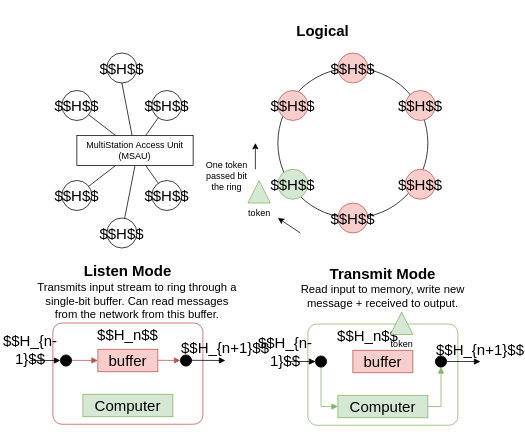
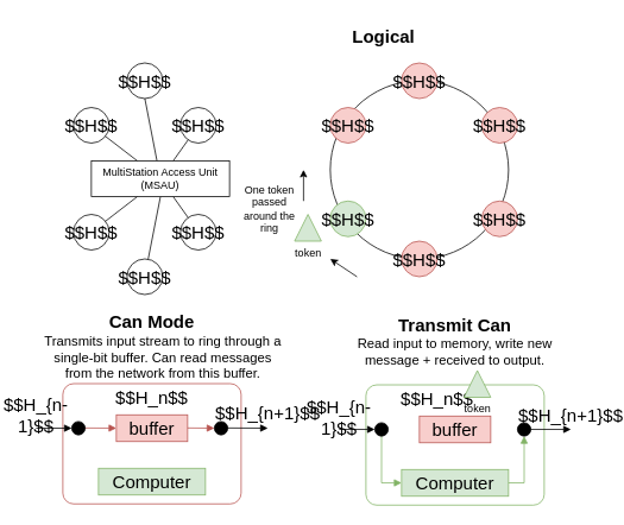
  <mxCell id="0" />
  <mxCell id="1" parent="0" />
  <mxCell id="2" value="" style="rounded=1;whiteSpace=wrap;html=1;fontSize=20;arcSize=9;strokeColor=#82b366;fillColor=#FFFFFF;" vertex="1" parent="1"><mxGeometry x="410" y="431.37" width="200" height="135" as="geometry" /></mxCell>
  <mxCell id="3" value="" style="rounded=1;whiteSpace=wrap;html=1;fontSize=20;arcSize=9;strokeColor=#b85450;fillColor=#FFFFFF;" vertex="1" parent="1"><mxGeometry x="70" y="430" width="200" height="135" as="geometry" /></mxCell>
  <mxCell id="4" value="" style="ellipse;whiteSpace=wrap;html=1;aspect=fixed;fillColor=none;" vertex="1" parent="1"><mxGeometry x="370" y="90" width="200" height="200" as="geometry" /></mxCell>
  <mxCell id="5" value="$$H$$" style="ellipse;whiteSpace=wrap;html=1;aspect=fixed;fontSize=20;" vertex="1" parent="1"><mxGeometry x="82" y="240" width="40" height="40" as="geometry" /></mxCell>
  <mxCell id="6" value="$$H$$" style="ellipse;whiteSpace=wrap;html=1;aspect=fixed;fontSize=20;" vertex="1" parent="1"><mxGeometry x="142" y="290" width="40" height="40" as="geometry" /></mxCell>
  <mxCell id="7" value="$$H$$" style="ellipse;whiteSpace=wrap;html=1;aspect=fixed;fontSize=20;" vertex="1" parent="1"><mxGeometry x="202" y="240" width="40" height="40" as="geometry" /></mxCell>
  <mxCell id="8" style="rounded=0;orthogonalLoop=1;jettySize=auto;html=1;endArrow=none;endFill=0;" edge="1" parent="1" source="9" target="17"><mxGeometry relative="1" as="geometry" /></mxCell>
  <mxCell id="9" value="$$H$$" style="ellipse;whiteSpace=wrap;html=1;aspect=fixed;fontSize=20;" vertex="1" parent="1"><mxGeometry x="82" y="120" width="40" height="40" as="geometry" /></mxCell>
  <mxCell id="10" style="edgeStyle=none;rounded=0;orthogonalLoop=1;jettySize=auto;html=1;exitX=0.5;exitY=1;exitDx=0;exitDy=0;endArrow=none;endFill=0;" edge="1" parent="1" source="11" target="17"><mxGeometry relative="1" as="geometry" /></mxCell>
  <mxCell id="11" value="$$H$$" style="ellipse;whiteSpace=wrap;html=1;aspect=fixed;fontSize=20;" vertex="1" parent="1"><mxGeometry x="142" y="70" width="40" height="40" as="geometry" /></mxCell>
  <mxCell id="12" value="$$H$$" style="ellipse;whiteSpace=wrap;html=1;aspect=fixed;fontSize=20;" vertex="1" parent="1"><mxGeometry x="202" y="120" width="40" height="40" as="geometry" /></mxCell>
  <mxCell id="13" style="edgeStyle=none;rounded=0;orthogonalLoop=1;jettySize=auto;html=1;endArrow=none;endFill=0;" edge="1" parent="1" source="17" target="12"><mxGeometry relative="1" as="geometry" /></mxCell>
  <mxCell id="14" style="edgeStyle=none;rounded=0;orthogonalLoop=1;jettySize=auto;html=1;exitX=0.5;exitY=1;exitDx=0;exitDy=0;endArrow=none;endFill=0;" edge="1" parent="1" source="17" target="6"><mxGeometry relative="1" as="geometry" /></mxCell>
  <mxCell id="15" style="edgeStyle=none;rounded=0;orthogonalLoop=1;jettySize=auto;html=1;endArrow=none;endFill=0;" edge="1" parent="1" source="17" target="7"><mxGeometry relative="1" as="geometry" /></mxCell>
  <mxCell id="16" style="edgeStyle=none;rounded=0;orthogonalLoop=1;jettySize=auto;html=1;endArrow=none;endFill=0;" edge="1" parent="1" source="17" target="5"><mxGeometry relative="1" as="geometry" /></mxCell>
  <mxCell id="17" value="MultiStation Access Unit (MSAU)" style="rounded=0;whiteSpace=wrap;html=1;" vertex="1" parent="1"><mxGeometry x="102" y="180" width="155" height="40" as="geometry" /></mxCell>
  <mxCell id="18" value="$$H$$" style="ellipse;whiteSpace=wrap;html=1;aspect=fixed;fontSize=20;fillColor=#f8cecc;strokeColor=#b85450;" vertex="1" parent="1"><mxGeometry x="450" y="70" width="40" height="40" as="geometry" /></mxCell>
  <mxCell id="19" value="$$H$$" style="ellipse;whiteSpace=wrap;html=1;aspect=fixed;fontSize=20;fillColor=#f8cecc;strokeColor=#b85450;" vertex="1" parent="1"><mxGeometry x="450" y="270" width="40" height="40" as="geometry" /></mxCell>
  <mxCell id="20" value="$$H$$" style="ellipse;whiteSpace=wrap;html=1;aspect=fixed;fontSize=20;fillColor=#f8cecc;strokeColor=#b85450;" vertex="1" parent="1"><mxGeometry x="540" y="225" width="40" height="40" as="geometry" /></mxCell>
  <mxCell id="21" value="$$H$$" style="ellipse;whiteSpace=wrap;html=1;aspect=fixed;fontSize=20;fillColor=#f8cecc;strokeColor=#b85450;" vertex="1" parent="1"><mxGeometry x="540" y="120" width="40" height="40" as="geometry" /></mxCell>
  <mxCell id="22" value="$$H$$" style="ellipse;whiteSpace=wrap;html=1;aspect=fixed;fontSize=20;fillColor=#f8cecc;strokeColor=#b85450;" vertex="1" parent="1"><mxGeometry x="370" y="120" width="40" height="40" as="geometry" /></mxCell>
  <mxCell id="23" value="$$H$$" style="ellipse;whiteSpace=wrap;html=1;aspect=fixed;fontSize=20;fillColor=#d5e8d4;strokeColor=#82b366;" vertex="1" parent="1"><mxGeometry x="370" y="225" width="40" height="40" as="geometry" /></mxCell>
  <mxCell id="24" value="" style="endArrow=classic;html=1;" edge="1" parent="1"><mxGeometry width="50" height="50" relative="1" as="geometry"><mxPoint x="340" y="225" as="sourcePoint" /><mxPoint x="340" y="190" as="targetPoint" /></mxGeometry></mxCell>
  <mxCell id="25" value="token" style="verticalLabelPosition=bottom;verticalAlign=top;html=1;shape=mxgraph.basic.acute_triangle;dx=0.5;fillColor=#d5e8d4;strokeColor=#82b366;" vertex="1" parent="1"><mxGeometry x="330" y="240" width="30" height="30" as="geometry" /></mxCell>
  <mxCell id="26" value="" style="endArrow=classic;html=1;" edge="1" parent="1"><mxGeometry width="50" height="50" relative="1" as="geometry"><mxPoint x="400" y="310" as="sourcePoint" /><mxPoint x="370" y="290" as="targetPoint" /></mxGeometry></mxCell>
- <mxCell id="27" value="One token passed bit the ring" style="text;html=1;strokeColor=none;fillColor=none;align=center;verticalAlign=middle;whiteSpace=wrap;rounded=0;" vertex="1" parent="1"><mxGeometry x="272" y="214" width="60" height="40" as="geometry" /></mxCell>
+ <mxCell id="27" value="One token passed around the ring" style="text;html=1;strokeColor=none;fillColor=none;align=center;verticalAlign=middle;whiteSpace=wrap;rounded=0;" vertex="1" parent="1"><mxGeometry x="272" y="214" width="60" height="40" as="geometry" /></mxCell>
  <mxCell id="28" value="Logical" style="text;html=1;strokeColor=none;fillColor=none;align=center;verticalAlign=middle;whiteSpace=wrap;rounded=0;fontSize=20;fontStyle=1" vertex="1" parent="1"><mxGeometry x="390" y="20" width="80" height="40" as="geometry" /></mxCell>
  <mxCell id="29" value="buffer" style="rounded=0;whiteSpace=wrap;html=1;fillColor=#f8cecc;fontSize=20;strokeColor=#b85450;" vertex="1" parent="1"><mxGeometry x="130" y="465" width="80" height="30" as="geometry" /></mxCell>
  <mxCell id="30" value="Computer" style="rounded=0;whiteSpace=wrap;html=1;fillColor=#d5e8d4;fontSize=20;strokeColor=#82b366;" vertex="1" parent="1"><mxGeometry x="110" y="525" width="120" height="30" as="geometry" /></mxCell>
  <mxCell id="31" value="" style="endArrow=none;html=1;fontSize=20;" edge="1" parent="1" source="41"><mxGeometry width="50" height="50" relative="1" as="geometry"><mxPoint x="10" y="479.76" as="sourcePoint" /><mxPoint x="90" y="479.76" as="targetPoint" /></mxGeometry></mxCell>
  <mxCell id="32" value="" style="endArrow=block;html=1;fontSize=20;entryX=0;entryY=0.5;entryDx=0;entryDy=0;fillColor=#f8cecc;strokeColor=#b85450;endFill=1;" edge="1" parent="1" target="29"><mxGeometry width="50" height="50" relative="1" as="geometry"><mxPoint x="90" y="479.76" as="sourcePoint" /><mxPoint x="170" y="479.76" as="targetPoint" /></mxGeometry></mxCell>
  <mxCell id="33" value="" style="endArrow=block;html=1;fontSize=20;endFill=1;" edge="1" parent="1"><mxGeometry width="50" height="50" relative="1" as="geometry"><mxPoint x="250" y="479.76" as="sourcePoint" /><mxPoint x="300" y="480" as="targetPoint" /></mxGeometry></mxCell>
  <mxCell id="34" value="" style="endArrow=block;html=1;fontSize=20;entryX=0;entryY=0.5;entryDx=0;entryDy=0;fillColor=#f8cecc;strokeColor=#b85450;endFill=1;" edge="1" parent="1" target="43"><mxGeometry width="50" height="50" relative="1" as="geometry"><mxPoint x="210" y="479.76" as="sourcePoint" /><mxPoint x="250" y="480" as="targetPoint" /></mxGeometry></mxCell>
  <mxCell id="35" value="buffer" style="rounded=0;whiteSpace=wrap;html=1;fillColor=#f8cecc;fontSize=20;strokeColor=#b85450;" vertex="1" parent="1"><mxGeometry x="470" y="466.37" width="80" height="30" as="geometry" /></mxCell>
  <mxCell id="36" value="Computer" style="rounded=0;whiteSpace=wrap;html=1;fillColor=#d5e8d4;fontSize=20;strokeColor=#82b366;" vertex="1" parent="1"><mxGeometry x="450" y="526.37" width="120" height="30" as="geometry" /></mxCell>
  <mxCell id="37" value="" style="endArrow=block;html=1;fontSize=20;endFill=1;" edge="1" parent="1" target="47"><mxGeometry width="50" height="50" relative="1" as="geometry"><mxPoint x="380" y="481.37" as="sourcePoint" /><mxPoint x="380" y="466.37" as="targetPoint" /></mxGeometry></mxCell>
  <mxCell id="38" value="" style="endArrow=block;html=1;fontSize=20;entryX=0;entryY=0.5;entryDx=0;entryDy=0;edgeStyle=orthogonalEdgeStyle;rounded=0;fillColor=#d5e8d4;strokeColor=#82b366;exitX=0.5;exitY=1;exitDx=0;exitDy=0;endFill=1;" edge="1" parent="1" target="36" source="47"><mxGeometry width="50" height="50" relative="1" as="geometry"><mxPoint x="420" y="516.37" as="sourcePoint" /><mxPoint x="420" y="491.37" as="targetPoint" /><Array as="points"><mxPoint x="428" y="541.37" /></Array></mxGeometry></mxCell>
  <mxCell id="39" value="" style="endArrow=none;html=1;fontSize=20;edgeStyle=orthogonalEdgeStyle;rounded=0;exitX=1;exitY=0.5;exitDx=0;exitDy=0;fillColor=#d5e8d4;strokeColor=#82b366;" edge="1" parent="1" source="45"><mxGeometry width="50" height="50" relative="1" as="geometry"><mxPoint x="570" y="481.37" as="sourcePoint" /><mxPoint x="590" y="481.37" as="targetPoint" /></mxGeometry></mxCell>
  <mxCell id="40" value="" style="endArrow=block;html=1;fontSize=20;endFill=1;" edge="1" parent="1" source="45"><mxGeometry width="50" height="50" relative="1" as="geometry"><mxPoint x="590" y="481.13" as="sourcePoint" /><mxPoint x="640" y="481.37" as="targetPoint" /></mxGeometry></mxCell>
  <mxCell id="41" value="" style="ellipse;whiteSpace=wrap;html=1;aspect=fixed;fontSize=20;fillColor=#000000;" vertex="1" parent="1"><mxGeometry x="80" y="472.5" width="15" height="15" as="geometry" /></mxCell>
  <mxCell id="42" value="" style="endArrow=block;html=1;fontSize=20;endFill=1;" edge="1" parent="1" target="41"><mxGeometry width="50" height="50" relative="1" as="geometry"><mxPoint x="40" y="480" as="sourcePoint" /><mxPoint x="90" y="479.76" as="targetPoint" /></mxGeometry></mxCell>
  <mxCell id="43" value="" style="ellipse;whiteSpace=wrap;html=1;aspect=fixed;fontSize=20;fillColor=#000000;" vertex="1" parent="1"><mxGeometry x="240" y="472.5" width="15" height="15" as="geometry" /></mxCell>
  <mxCell id="44" value="" style="endArrow=none;html=1;fontSize=20;" edge="1" parent="1" target="45"><mxGeometry width="50" height="50" relative="1" as="geometry"><mxPoint x="590" y="481.13" as="sourcePoint" /><mxPoint x="670" y="481.13" as="targetPoint" /></mxGeometry></mxCell>
  <mxCell id="45" value="" style="ellipse;whiteSpace=wrap;html=1;aspect=fixed;fontSize=20;fillColor=#000000;" vertex="1" parent="1"><mxGeometry x="580" y="473.87" width="15" height="15" as="geometry" /></mxCell>
  <mxCell id="46" value="" style="endArrow=block;html=1;fontSize=20;edgeStyle=orthogonalEdgeStyle;rounded=0;exitX=1;exitY=0.5;exitDx=0;exitDy=0;fillColor=#d5e8d4;strokeColor=#82b366;entryX=0.5;entryY=1;entryDx=0;entryDy=0;endFill=1;" edge="1" parent="1" source="36" target="45"><mxGeometry width="50" height="50" relative="1" as="geometry"><mxPoint x="570" y="541.37" as="sourcePoint" /><mxPoint x="600" y="516.37" as="targetPoint" /></mxGeometry></mxCell>
  <mxCell id="47" value="" style="ellipse;whiteSpace=wrap;html=1;aspect=fixed;fontSize=20;fillColor=#000000;" vertex="1" parent="1"><mxGeometry x="420" y="473.87" width="15" height="15" as="geometry" /></mxCell>
  <mxCell id="48" value="$$H_{n-1}$$" style="text;html=1;strokeColor=none;fillColor=none;align=center;verticalAlign=middle;whiteSpace=wrap;rounded=0;fontSize=20;" vertex="1" parent="1"><mxGeometry x="20" y="455" width="40" height="20" as="geometry" /></mxCell>
  <mxCell id="49" value="$$H_{n+1}$$" style="text;html=1;strokeColor=none;fillColor=none;align=center;verticalAlign=middle;whiteSpace=wrap;rounded=0;fontSize=20;" vertex="1" parent="1"><mxGeometry x="280" y="452.5" width="40" height="20" as="geometry" /></mxCell>
  <mxCell id="50" value="$$H_n$$" style="text;html=1;strokeColor=none;fillColor=none;align=center;verticalAlign=middle;whiteSpace=wrap;rounded=0;fontSize=20;" vertex="1" parent="1"><mxGeometry x="150" y="435" width="40" height="20" as="geometry" /></mxCell>
  <mxCell id="51" value="$$H_{n-1}$$" style="text;html=1;strokeColor=none;fillColor=none;align=center;verticalAlign=middle;whiteSpace=wrap;rounded=0;fontSize=20;" vertex="1" parent="1"><mxGeometry x="360" y="457.87" width="40" height="20" as="geometry" /></mxCell>
  <mxCell id="52" value="$$H_{n+1}$$" style="text;html=1;strokeColor=none;fillColor=none;align=center;verticalAlign=middle;whiteSpace=wrap;rounded=0;fontSize=20;" vertex="1" parent="1"><mxGeometry x="620" y="455.37" width="40" height="20" as="geometry" /></mxCell>
  <mxCell id="53" value="$$H_n$$" style="text;html=1;strokeColor=none;fillColor=none;align=center;verticalAlign=middle;whiteSpace=wrap;rounded=0;fontSize=20;" vertex="1" parent="1"><mxGeometry x="470" y="436.37" width="40" height="20" as="geometry" /></mxCell>
- <mxCell id="54" value="Listen Mode" style="text;html=1;strokeColor=none;fillColor=none;align=center;verticalAlign=middle;whiteSpace=wrap;rounded=0;fontSize=20;fontStyle=1" vertex="1" parent="1"><mxGeometry x="80" y="350" width="180" height="20" as="geometry" /></mxCell>
+ <mxCell id="54" value="Can Mode" style="text;html=1;strokeColor=none;fillColor=none;align=center;verticalAlign=middle;whiteSpace=wrap;rounded=0;fontSize=20;fontStyle=1" vertex="1" parent="1"><mxGeometry x="80" y="350" width="180" height="20" as="geometry" /></mxCell>
  <mxCell id="55" value="token" style="verticalLabelPosition=bottom;verticalAlign=top;html=1;shape=mxgraph.basic.acute_triangle;dx=0.5;fillColor=#d5e8d4;strokeColor=#82b366;" vertex="1" parent="1"><mxGeometry x="520" y="415.37" width="30" height="30" as="geometry" /></mxCell>
  <mxCell id="56" value="Transmits input stream to ring through a single-bit buffer. Can read messages from the network from this buffer." style="text;html=1;strokeColor=none;fillColor=none;align=center;verticalAlign=middle;whiteSpace=wrap;rounded=0;fontSize=15;" vertex="1" parent="1"><mxGeometry x="45" y="380" width="275" height="40" as="geometry" /></mxCell>
- <mxCell id="57" value="Transmit Mode" style="text;html=1;strokeColor=none;fillColor=none;align=center;verticalAlign=middle;whiteSpace=wrap;rounded=0;fontSize=20;fontStyle=1" vertex="1" parent="1"><mxGeometry x="420" y="353.62" width="180" height="20" as="geometry" /></mxCell>
+ <mxCell id="57" value="Transmit Can" style="text;html=1;strokeColor=none;fillColor=none;align=center;verticalAlign=middle;whiteSpace=wrap;rounded=0;fontSize=20;fontStyle=1" vertex="1" parent="1"><mxGeometry x="420" y="353.62" width="180" height="20" as="geometry" /></mxCell>
  <mxCell id="58" value="Read input to memory, write new message + received to output." style="text;html=1;strokeColor=none;fillColor=none;align=center;verticalAlign=middle;whiteSpace=wrap;rounded=0;fontSize=15;" vertex="1" parent="1"><mxGeometry x="385" y="373.62" width="250" height="40" as="geometry" /></mxCell>
